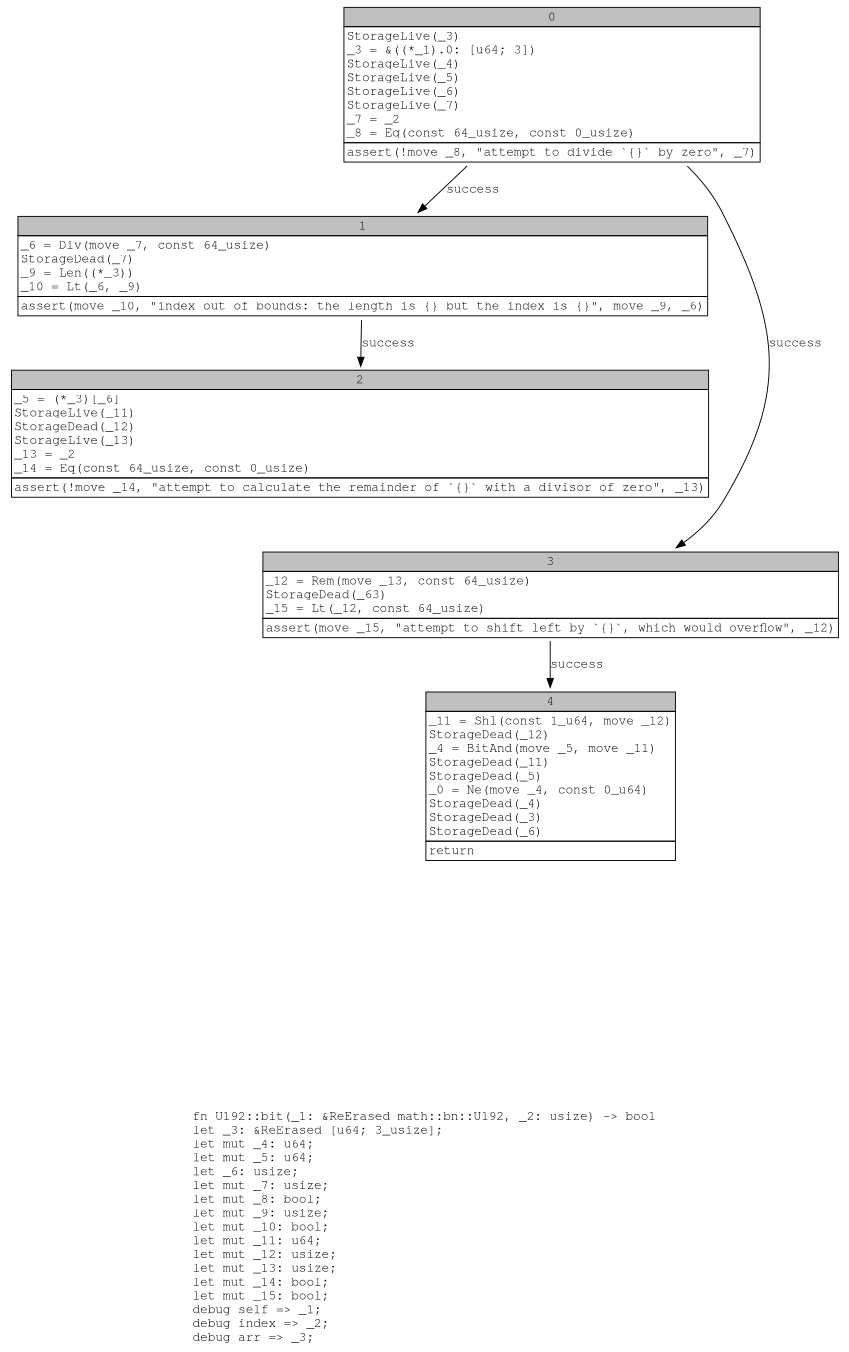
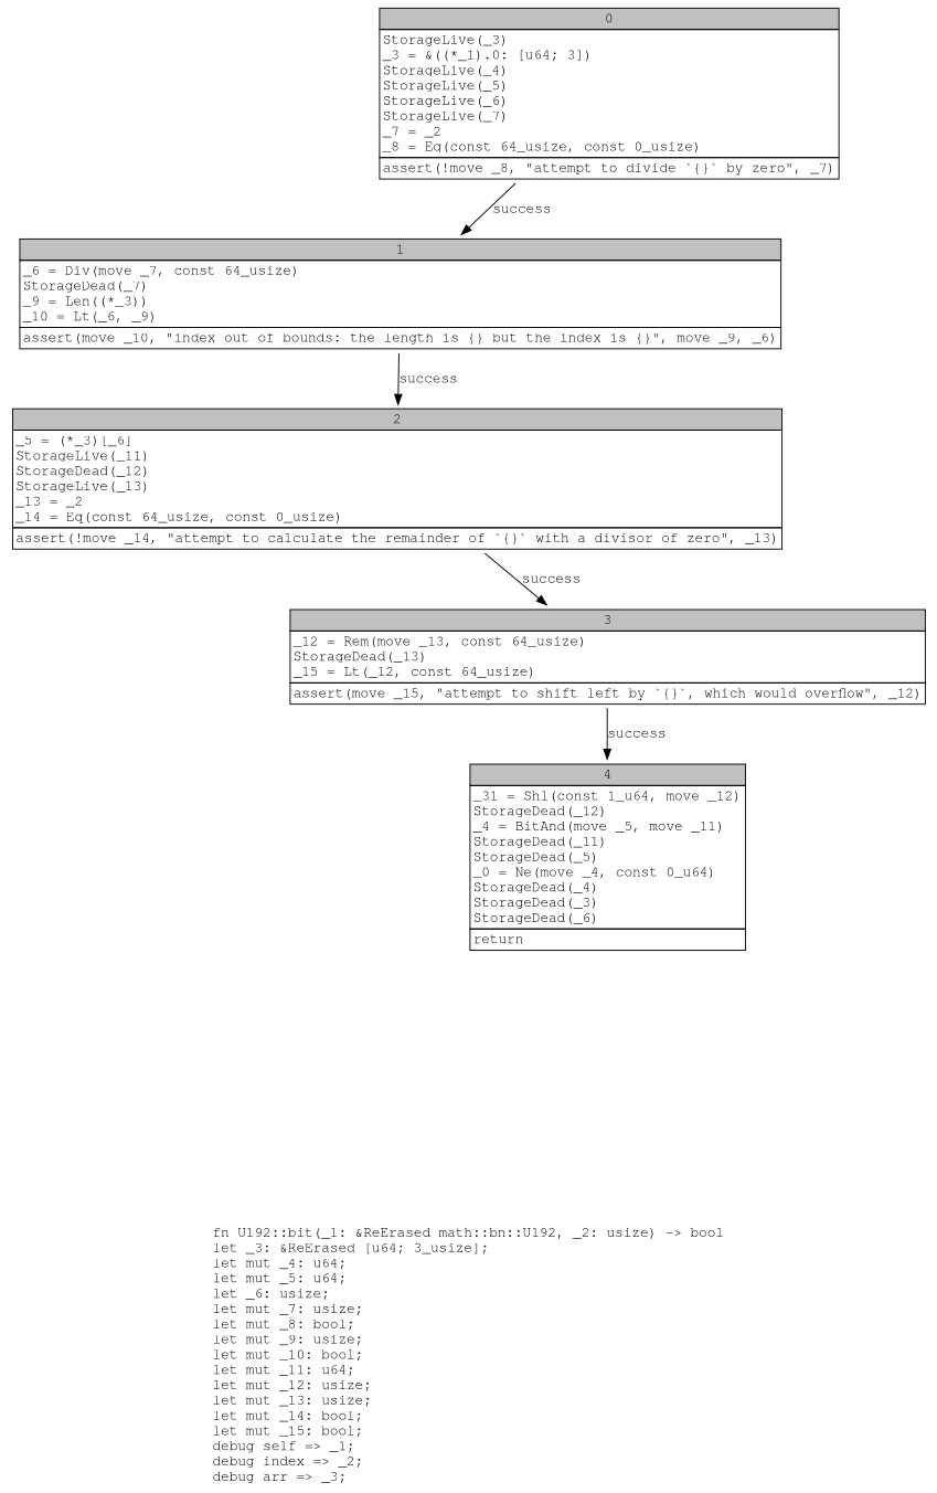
  digraph {
    fontname="Courier, monospace"
    label=<fn U192::bit(_1: &amp;ReErased math::bn::U192, _2: usize) -&gt; bool<br align="left"/>let _3: &amp;ReErased [u64; 3_usize];<br align="left"/>let mut _4: u64;<br align="left"/>let mut _5: u64;<br align="left"/>let _6: usize;<br align="left"/>let mut _7: usize;<br align="left"/>let mut _8: bool;<br align="left"/>let mut _9: usize;<br align="left"/>let mut _10: bool;<br align="left"/>let mut _11: u64;<br align="left"/>let mut _12: usize;<br align="left"/>let mut _13: usize;<br align="left"/>let mut _14: bool;<br align="left"/>let mut _15: bool;<br align="left"/>debug self =&gt; _1;<br align="left"/>debug index =&gt; _2;<br align="left"/>debug arr =&gt; _3;<br align="left"/>>
    node [fontname="Courier, monospace" shape=none]
    edge [fontname="Courier, monospace"]
    n1 [label=<<table border="0" cellborder="1" cellspacing="0"><tr><td bgcolor="gray" align="center" colspan="1">0</td></tr><tr><td align="left" balign="left">StorageLive(_3)<br/>_3 = &amp;((*_1).0: [u64; 3])<br/>StorageLive(_4)<br/>StorageLive(_5)<br/>StorageLive(_6)<br/>StorageLive(_7)<br/>_7 = _2<br/>_8 = Eq(const 64_usize, const 0_usize)<br/></td></tr><tr><td align="left">assert(!move _8, &quot;attempt to divide `{}` by zero&quot;, _7)</td></tr></table>>]
    n2 [label=<<table border="0" cellborder="1" cellspacing="0"><tr><td bgcolor="gray" align="center" colspan="1">1</td></tr><tr><td align="left" balign="left">_6 = Div(move _7, const 64_usize)<br/>StorageDead(_7)<br/>_9 = Len((*_3))<br/>_10 = Lt(_6, _9)<br/></td></tr><tr><td align="left">assert(move _10, &quot;index out of bounds: the length is {} but the index is {}&quot;, move _9, _6)</td></tr></table>>]
    n3 [label=<<table border="0" cellborder="1" cellspacing="0"><tr><td bgcolor="gray" align="center" colspan="1">2</td></tr><tr><td align="left" balign="left">_5 = (*_3)[_6]<br/>StorageLive(_11)<br/>StorageDead(_12)<br/>StorageLive(_13)<br/>_13 = _2<br/>_14 = Eq(const 64_usize, const 0_usize)<br/></td></tr><tr><td align="left">assert(!move _14, &quot;attempt to calculate the remainder of `{}` with a divisor of zero&quot;, _13)</td></tr></table>>]
-   n4 [label=<<table border="0" cellborder="1" cellspacing="0"><tr><td bgcolor="gray" align="center" colspan="1">3</td></tr><tr><td align="left" balign="left">_12 = Rem(move _13, const 64_usize)<br/>StorageDead(_63)<br/>_15 = Lt(_12, const 64_usize)<br/></td></tr><tr><td align="left">assert(move _15, &quot;attempt to shift left by `{}`, which would overflow&quot;, _12)</td></tr></table>>]
-   n5 [label=<<table border="0" cellborder="1" cellspacing="0"><tr><td bgcolor="gray" align="center" colspan="1">4</td></tr><tr><td align="left" balign="left">_11 = Shl(const 1_u64, move _12)<br/>StorageDead(_12)<br/>_4 = BitAnd(move _5, move _11)<br/>StorageDead(_11)<br/>StorageDead(_5)<br/>_0 = Ne(move _4, const 0_u64)<br/>StorageDead(_4)<br/>StorageDead(_3)<br/>StorageDead(_6)<br/></td></tr><tr><td align="left">return</td></tr></table>>]
+   n4 [label=<<table border="0" cellborder="1" cellspacing="0"><tr><td bgcolor="gray" align="center" colspan="1">3</td></tr><tr><td align="left" balign="left">_12 = Rem(move _13, const 64_usize)<br/>StorageDead(_13)<br/>_15 = Lt(_12, const 64_usize)<br/></td></tr><tr><td align="left">assert(move _15, &quot;attempt to shift left by `{}`, which would overflow&quot;, _12)</td></tr></table>>]
+   n5 [label=<<table border="0" cellborder="1" cellspacing="0"><tr><td bgcolor="gray" align="center" colspan="1">4</td></tr><tr><td align="left" balign="left">_31 = Shl(const 1_u64, move _12)<br/>StorageDead(_12)<br/>_4 = BitAnd(move _5, move _11)<br/>StorageDead(_11)<br/>StorageDead(_5)<br/>_0 = Ne(move _4, const 0_u64)<br/>StorageDead(_4)<br/>StorageDead(_3)<br/>StorageDead(_6)<br/></td></tr><tr><td align="left">return</td></tr></table>>]
    n1 -> n2 [label=success]
    n2 -> n3 [label=success]
-   n1 -> n4 [label=success]
+   n3 -> n4 [label=success]
    n4 -> n5 [label=success]
  }
